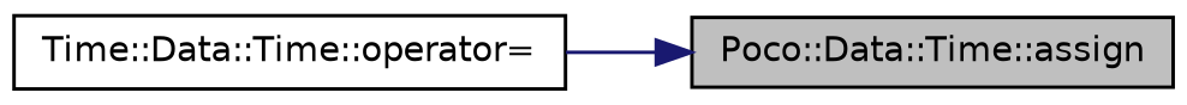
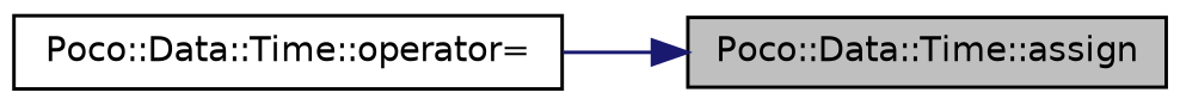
  digraph {
    rankdir=RL
    node [color=black fontname=Helvetica fontsize=10 shape=record style=filled]
    n1 [fillcolor=grey75 fontcolor=black height=0.2 label="Poco::Data::Time::assign" width=0.4]
-   n2 [fillcolor=white height=0.2 label="Time::Data::Time::operator=" width=0.4]
+   n2 [fillcolor=white height=0.2 label="Poco::Data::Time::operator=" width=0.4]
    n1 -> n2 [color=midnightblue dir=back fontname=Helvetica fontsize=10 labelfontname=Helvetica labelfontsize=10 style=solid]
  }
